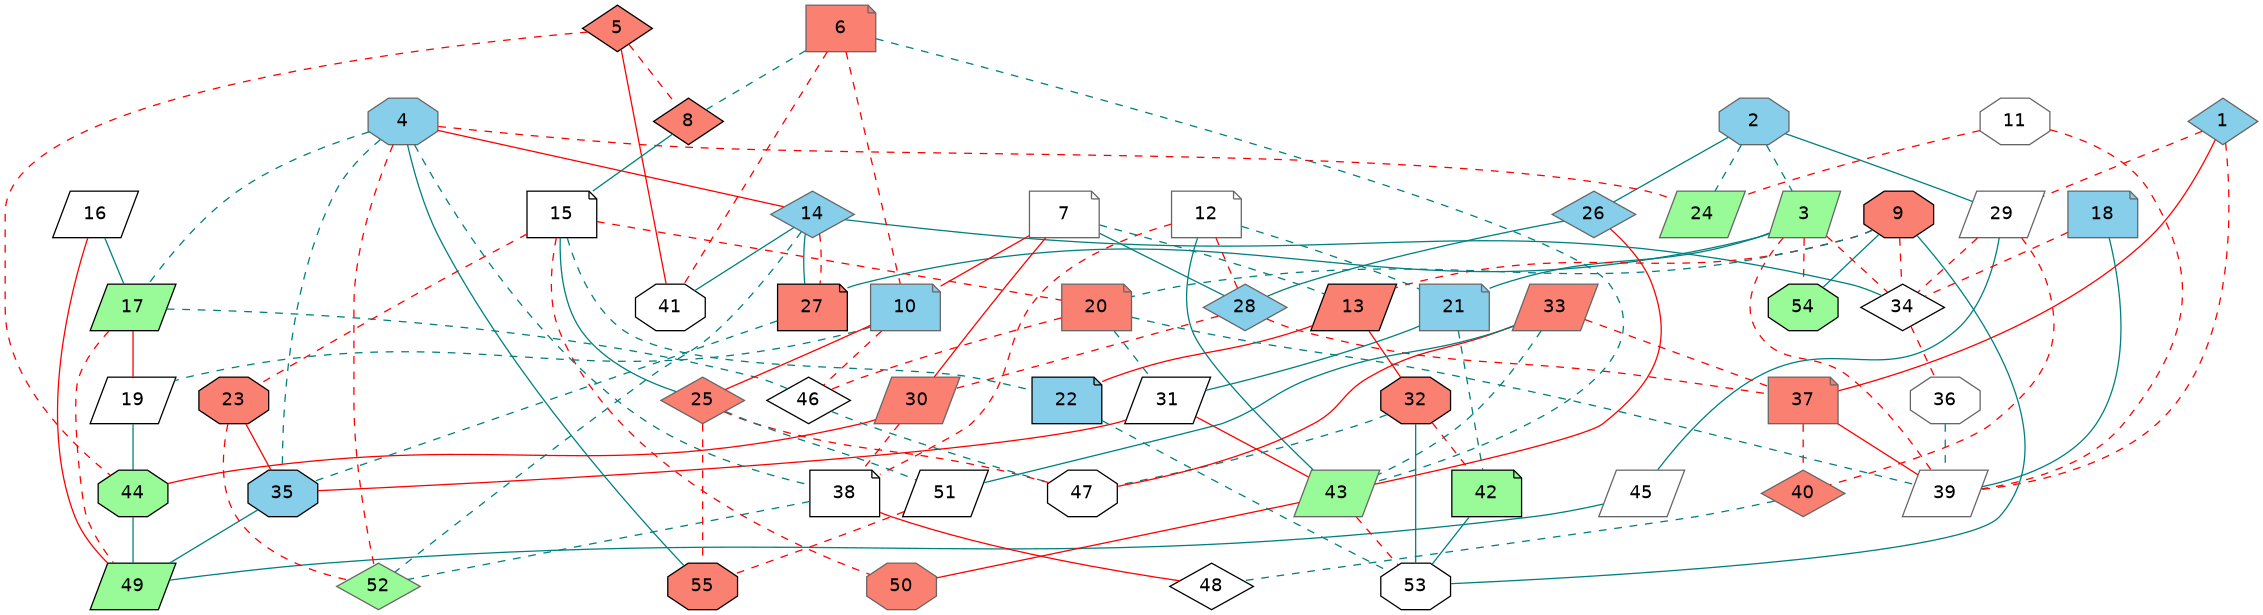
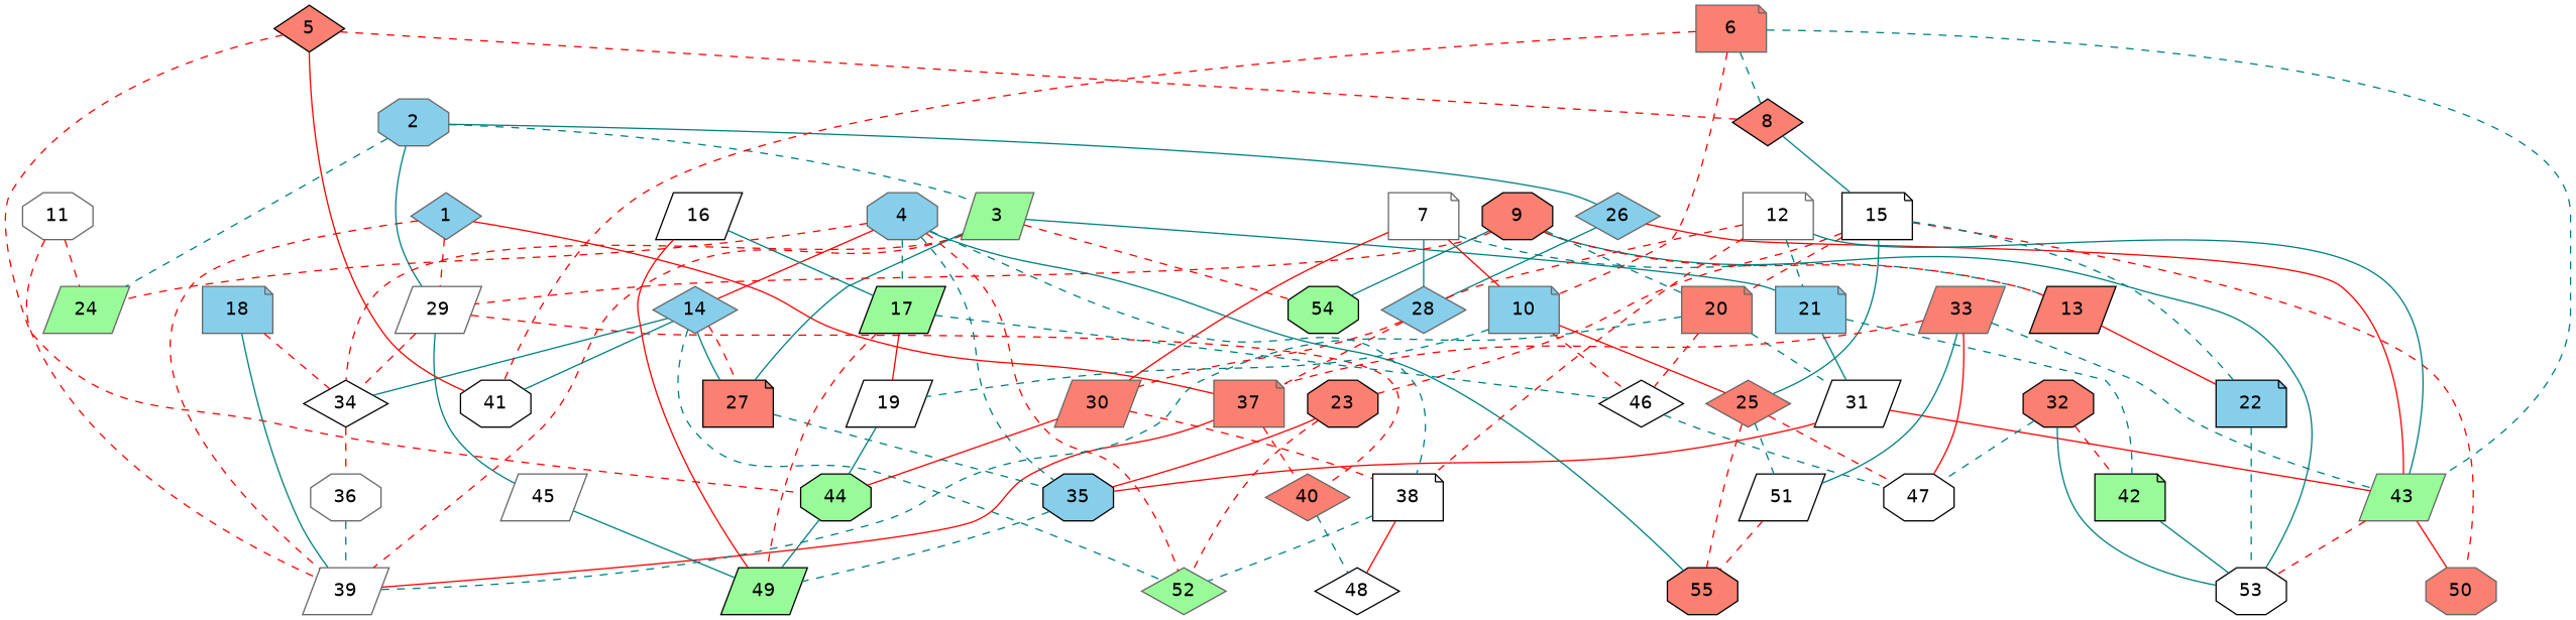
  graph {
    fontname="DejaVu Sans"
    node [color=gray40 fillcolor=white fontname="DejaVu Sans" shape=parallelogram style=filled]
    edge [color=red fontname="DejaVu Sans" style=dashed]
    1 [fillcolor=skyblue shape=diamond]
    29
    37 [fillcolor=salmon shape=note]
    39
    34 [color=black shape=diamond]
    40 [fillcolor=salmon shape=diamond]
    45
    2 [fillcolor=skyblue shape=octagon]
    3 [fillcolor=palegreen]
    24 [fillcolor=palegreen]
    26 [fillcolor=skyblue shape=diamond]
    21 [fillcolor=skyblue shape=note]
    27 [color=black fillcolor=salmon shape=note]
    54 [color=black fillcolor=palegreen shape=octagon]
    43 [fillcolor=palegreen]
    28 [fillcolor=skyblue shape=diamond]
    31 [color=black]
    42 [color=black fillcolor=palegreen shape=note]
    35 [color=black fillcolor=skyblue shape=octagon]
    36 [shape=octagon]
    4 [fillcolor=skyblue shape=octagon]
    14 [fillcolor=skyblue shape=diamond]
    17 [color=black fillcolor=palegreen]
    38 [color=black shape=note]
    52 [fillcolor=palegreen shape=diamond]
    55 [color=black fillcolor=salmon shape=octagon]
    41 [color=black shape=octagon]
    19 [color=black]
    46 [color=black shape=diamond]
    49 [color=black fillcolor=palegreen]
    48 [color=black shape=diamond]
    5 [color=black fillcolor=salmon shape=diamond]
    8 [color=black fillcolor=salmon shape=diamond]
    44 [color=black fillcolor=palegreen shape=octagon]
    15 [color=black shape=note]
    6 [fillcolor=salmon shape=note]
    10 [fillcolor=skyblue shape=note]
    25 [fillcolor=salmon shape=diamond]
    53 [color=black shape=octagon]
    50 [fillcolor=salmon shape=octagon]
    7 [shape=note]
    13 [color=black fillcolor=salmon]
    30 [fillcolor=salmon]
    22 [color=black fillcolor=skyblue shape=note]
    32 [color=black fillcolor=salmon shape=octagon]
    20 [fillcolor=salmon shape=note]
    23 [color=black fillcolor=salmon shape=octagon]
    9 [color=black fillcolor=salmon shape=octagon]
    47 [color=black shape=octagon]
    51 [color=black]
    11 [shape=octagon]
    12 [shape=note]
    16 [color=black]
    18 [fillcolor=skyblue shape=note]
    33 [fillcolor=salmon]
    1 -- 29
    1 -- 37 [style=solid]
    1 -- 39
    29 -- 34
    29 -- 40
    29 -- 45 [color=teal style=solid]
    37 -- 39 [style=solid]
    37 -- 40
    34 -- 36
    40 -- 48 [color=teal]
    45 -- 49 [color=teal style=solid]
    2 -- 29 [color=teal style=solid]
    2 -- 3 [color=teal]
    2 -- 24 [color=teal]
    2 -- 26 [color=teal style=solid]
    3 -- 39
    3 -- 34
    3 -- 21 [color=teal style=solid]
    3 -- 27 [color=teal style=solid]
    3 -- 54
    26 -- 43 [style=solid]
    26 -- 28 [color=teal style=solid]
    21 -- 31 [color=teal style=solid]
    21 -- 42 [color=teal]
    27 -- 35 [color=teal]
    43 -- 53
    43 -- 50 [style=solid]
    28 -- 37
    28 -- 30
    31 -- 43 [style=solid]
    31 -- 35 [style=solid]
    42 -- 53 [color=teal style=solid]
-   35 -- 49 [color=teal style=solid]
+   35 -- 49 [color=teal]
    36 -- 39 [color=teal]
    4 -- 24
    4 -- 35 [color=teal]
    4 -- 14 [style=solid]
    4 -- 17 [color=teal]
    4 -- 38 [color=teal]
    4 -- 52
    4 -- 55 [color=teal style=solid]
    14 -- 34 [color=teal style=solid]
    14 -- 27 [color=teal style=solid]
    14 -- 27
    14 -- 52 [color=teal]
    14 -- 41 [color=teal style=solid]
    17 -- 19 [style=solid]
    17 -- 46 [color=teal]
    17 -- 49
    38 -- 52 [color=teal]
    38 -- 48 [style=solid]
    19 -- 44 [color=teal style=solid]
    46 -- 47 [color=teal]
    5 -- 41 [style=solid]
    5 -- 8
    5 -- 44
    8 -- 15 [color=teal style=solid]
    44 -- 49 [color=teal style=solid]
    15 -- 25 [color=teal style=solid]
    15 -- 50
    15 -- 22 [color=teal]
    15 -- 20
    15 -- 23
    6 -- 43 [color=teal]
    6 -- 41
    6 -- 8 [color=teal]
    6 -- 10
    10 -- 19 [color=teal]
    10 -- 46
    10 -- 25 [style=solid]
    25 -- 55
    25 -- 47
    25 -- 51 [color=teal]
    7 -- 28 [color=teal style=solid]
    7 -- 10 [style=solid]
    7 -- 13 [color=teal]
    7 -- 30 [style=solid]
    13 -- 22 [style=solid]
-   13 -- 32 [style=solid]
    30 -- 38
    30 -- 44 [style=solid]
    22 -- 53 [color=teal]
    32 -- 42
    32 -- 53 [color=teal style=solid]
    32 -- 47 [color=teal]
    20 -- 39 [color=teal]
    20 -- 31 [color=teal]
    20 -- 46
    23 -- 35 [style=solid]
    23 -- 52
-   9 -- 34
+   9 -- 29
    9 -- 54 [color=teal style=solid]
    9 -- 53 [color=teal style=solid]
    9 -- 13
    9 -- 20 [color=teal]
    51 -- 55
    11 -- 39
    11 -- 24
    12 -- 21 [color=teal]
    12 -- 43 [color=teal style=solid]
    12 -- 28
    12 -- 38
    16 -- 17 [color=teal style=solid]
    16 -- 49 [style=solid]
    18 -- 39 [color=teal style=solid]
    18 -- 34
    33 -- 37
    33 -- 43 [color=teal]
    33 -- 47 [style=solid]
    33 -- 51 [color=teal style=solid]
  }
